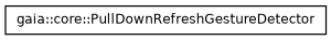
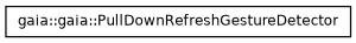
  digraph {
    rankdir=LR
-   n1 [color=black fillcolor=white fontname=Helvetica fontsize=10 height=0.2 label="gaia::core::PullDownRefreshGestureDetector" shape=record style=filled width=0.4]
+   n1 [color=black fillcolor=white fontname=Helvetica fontsize=10 height=0.2 label="gaia::gaia::PullDownRefreshGestureDetector" shape=record style=filled width=0.4]
  }
